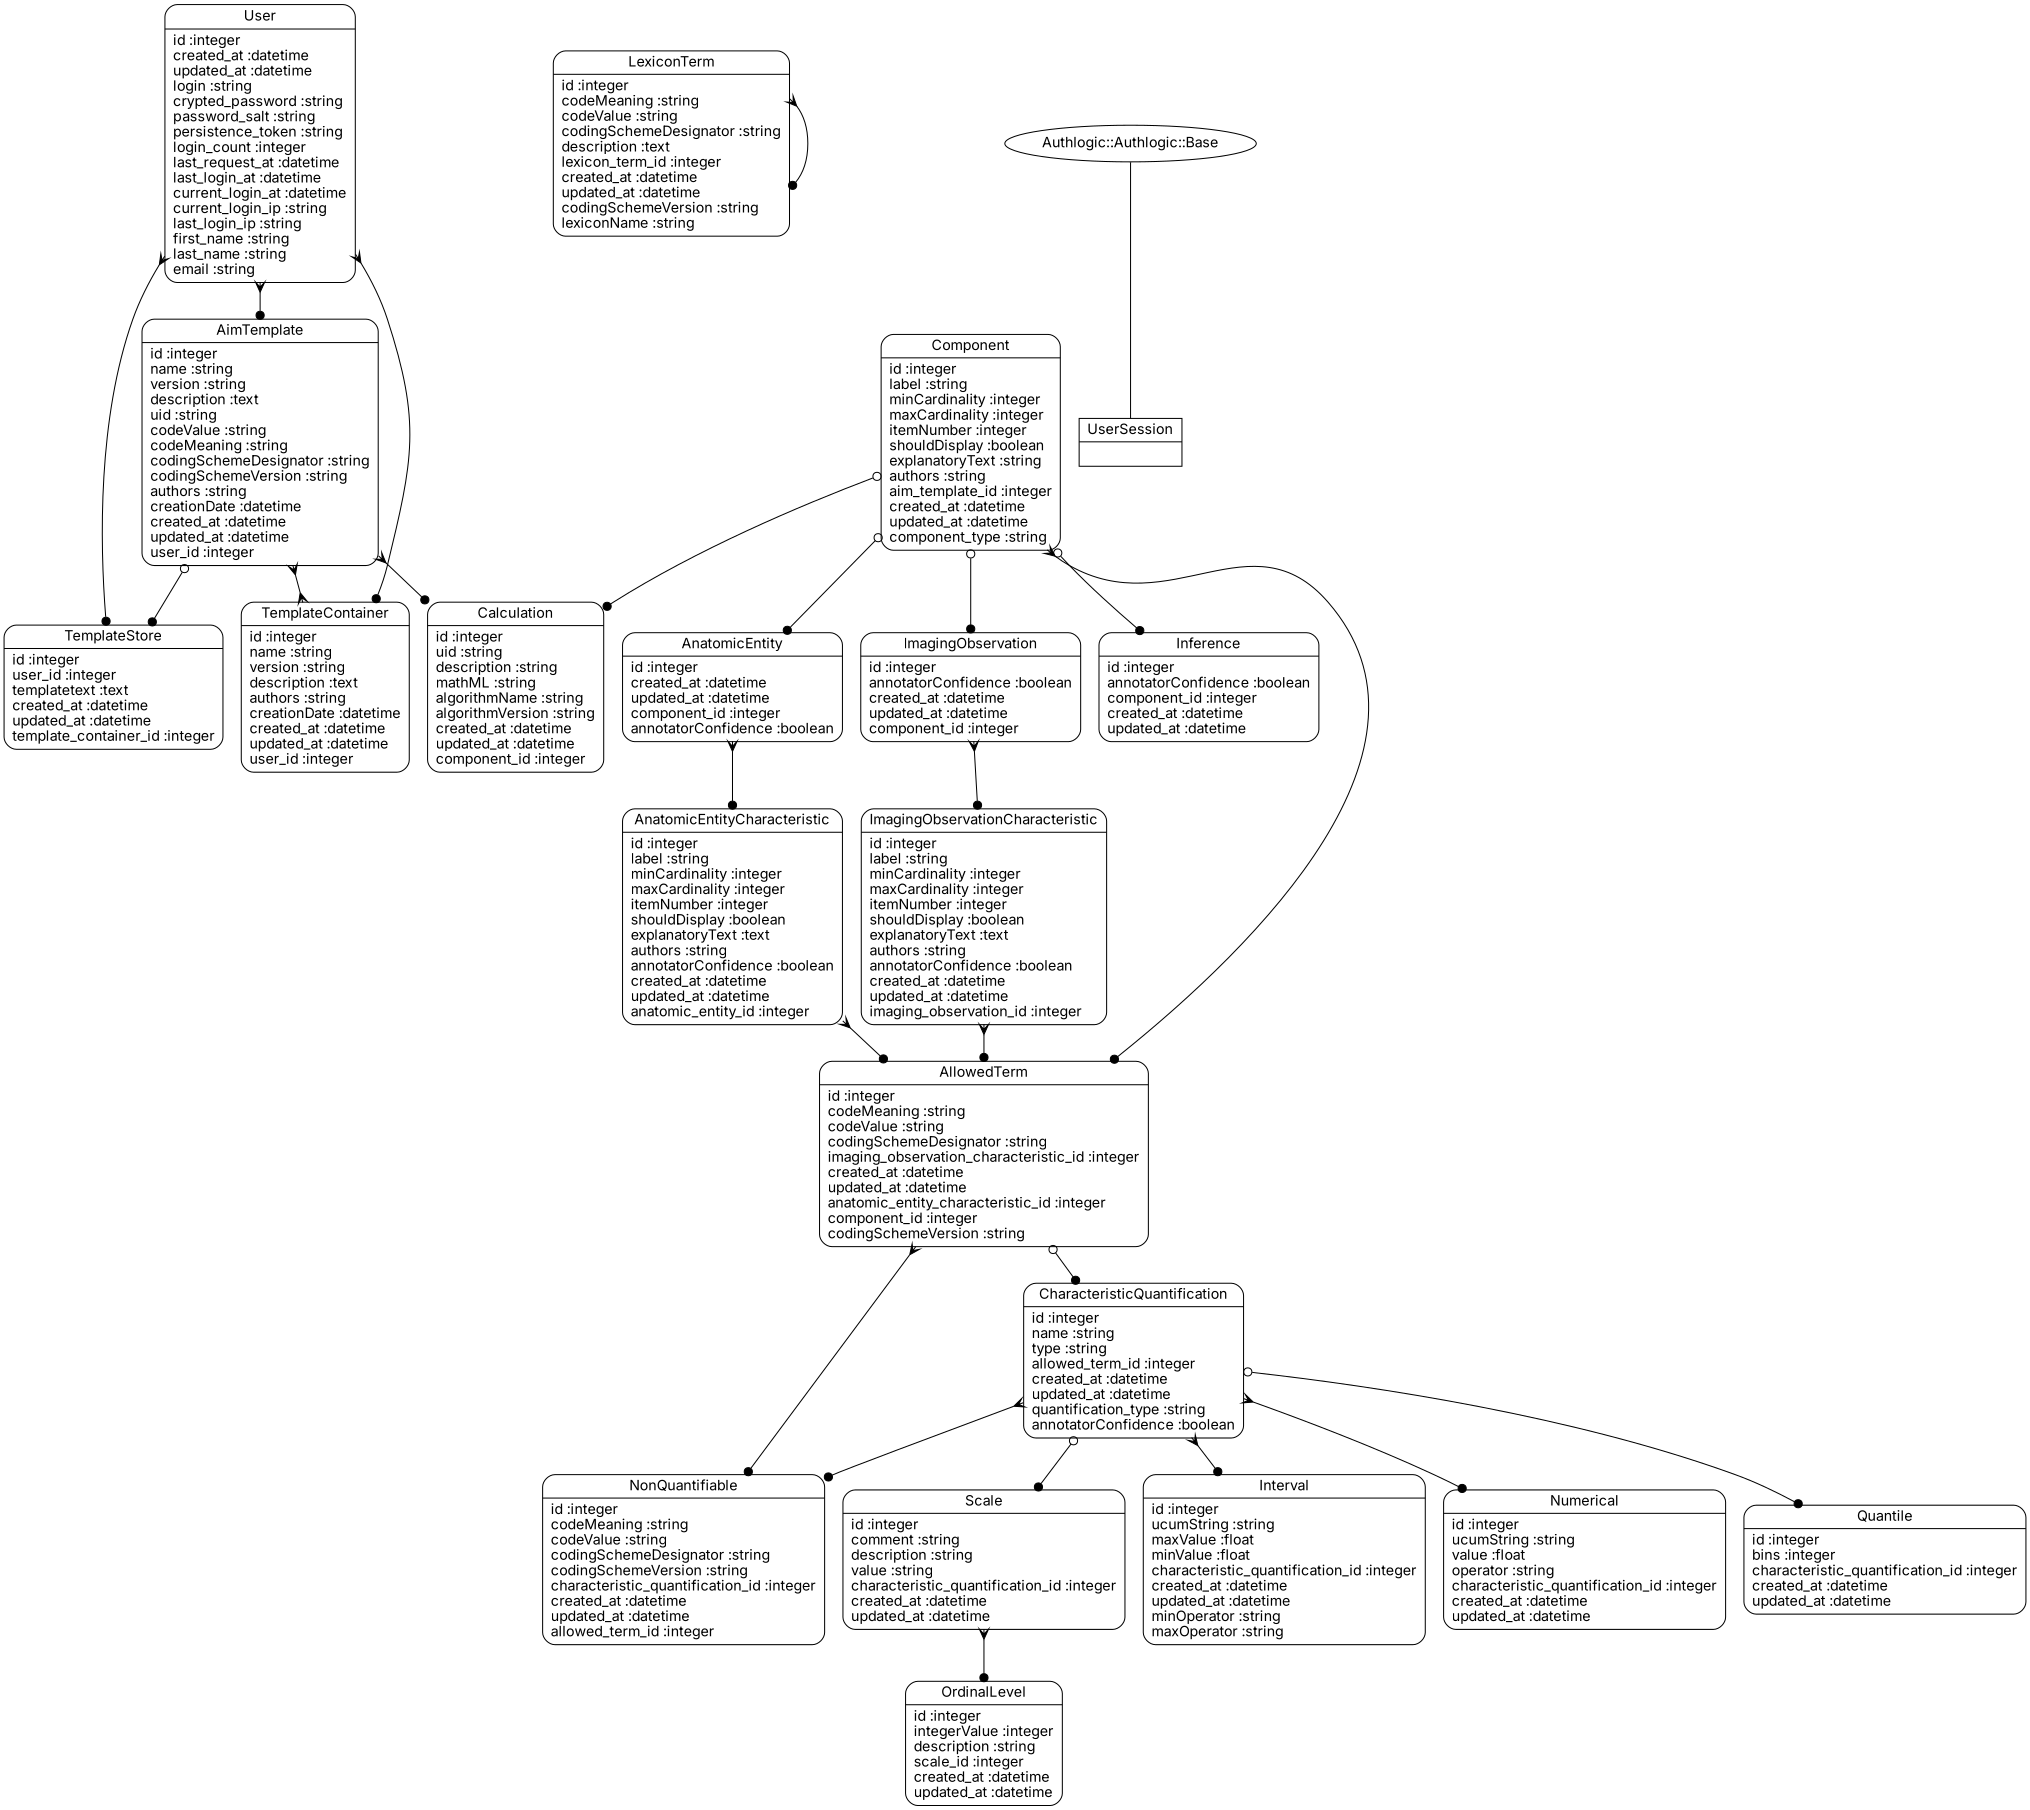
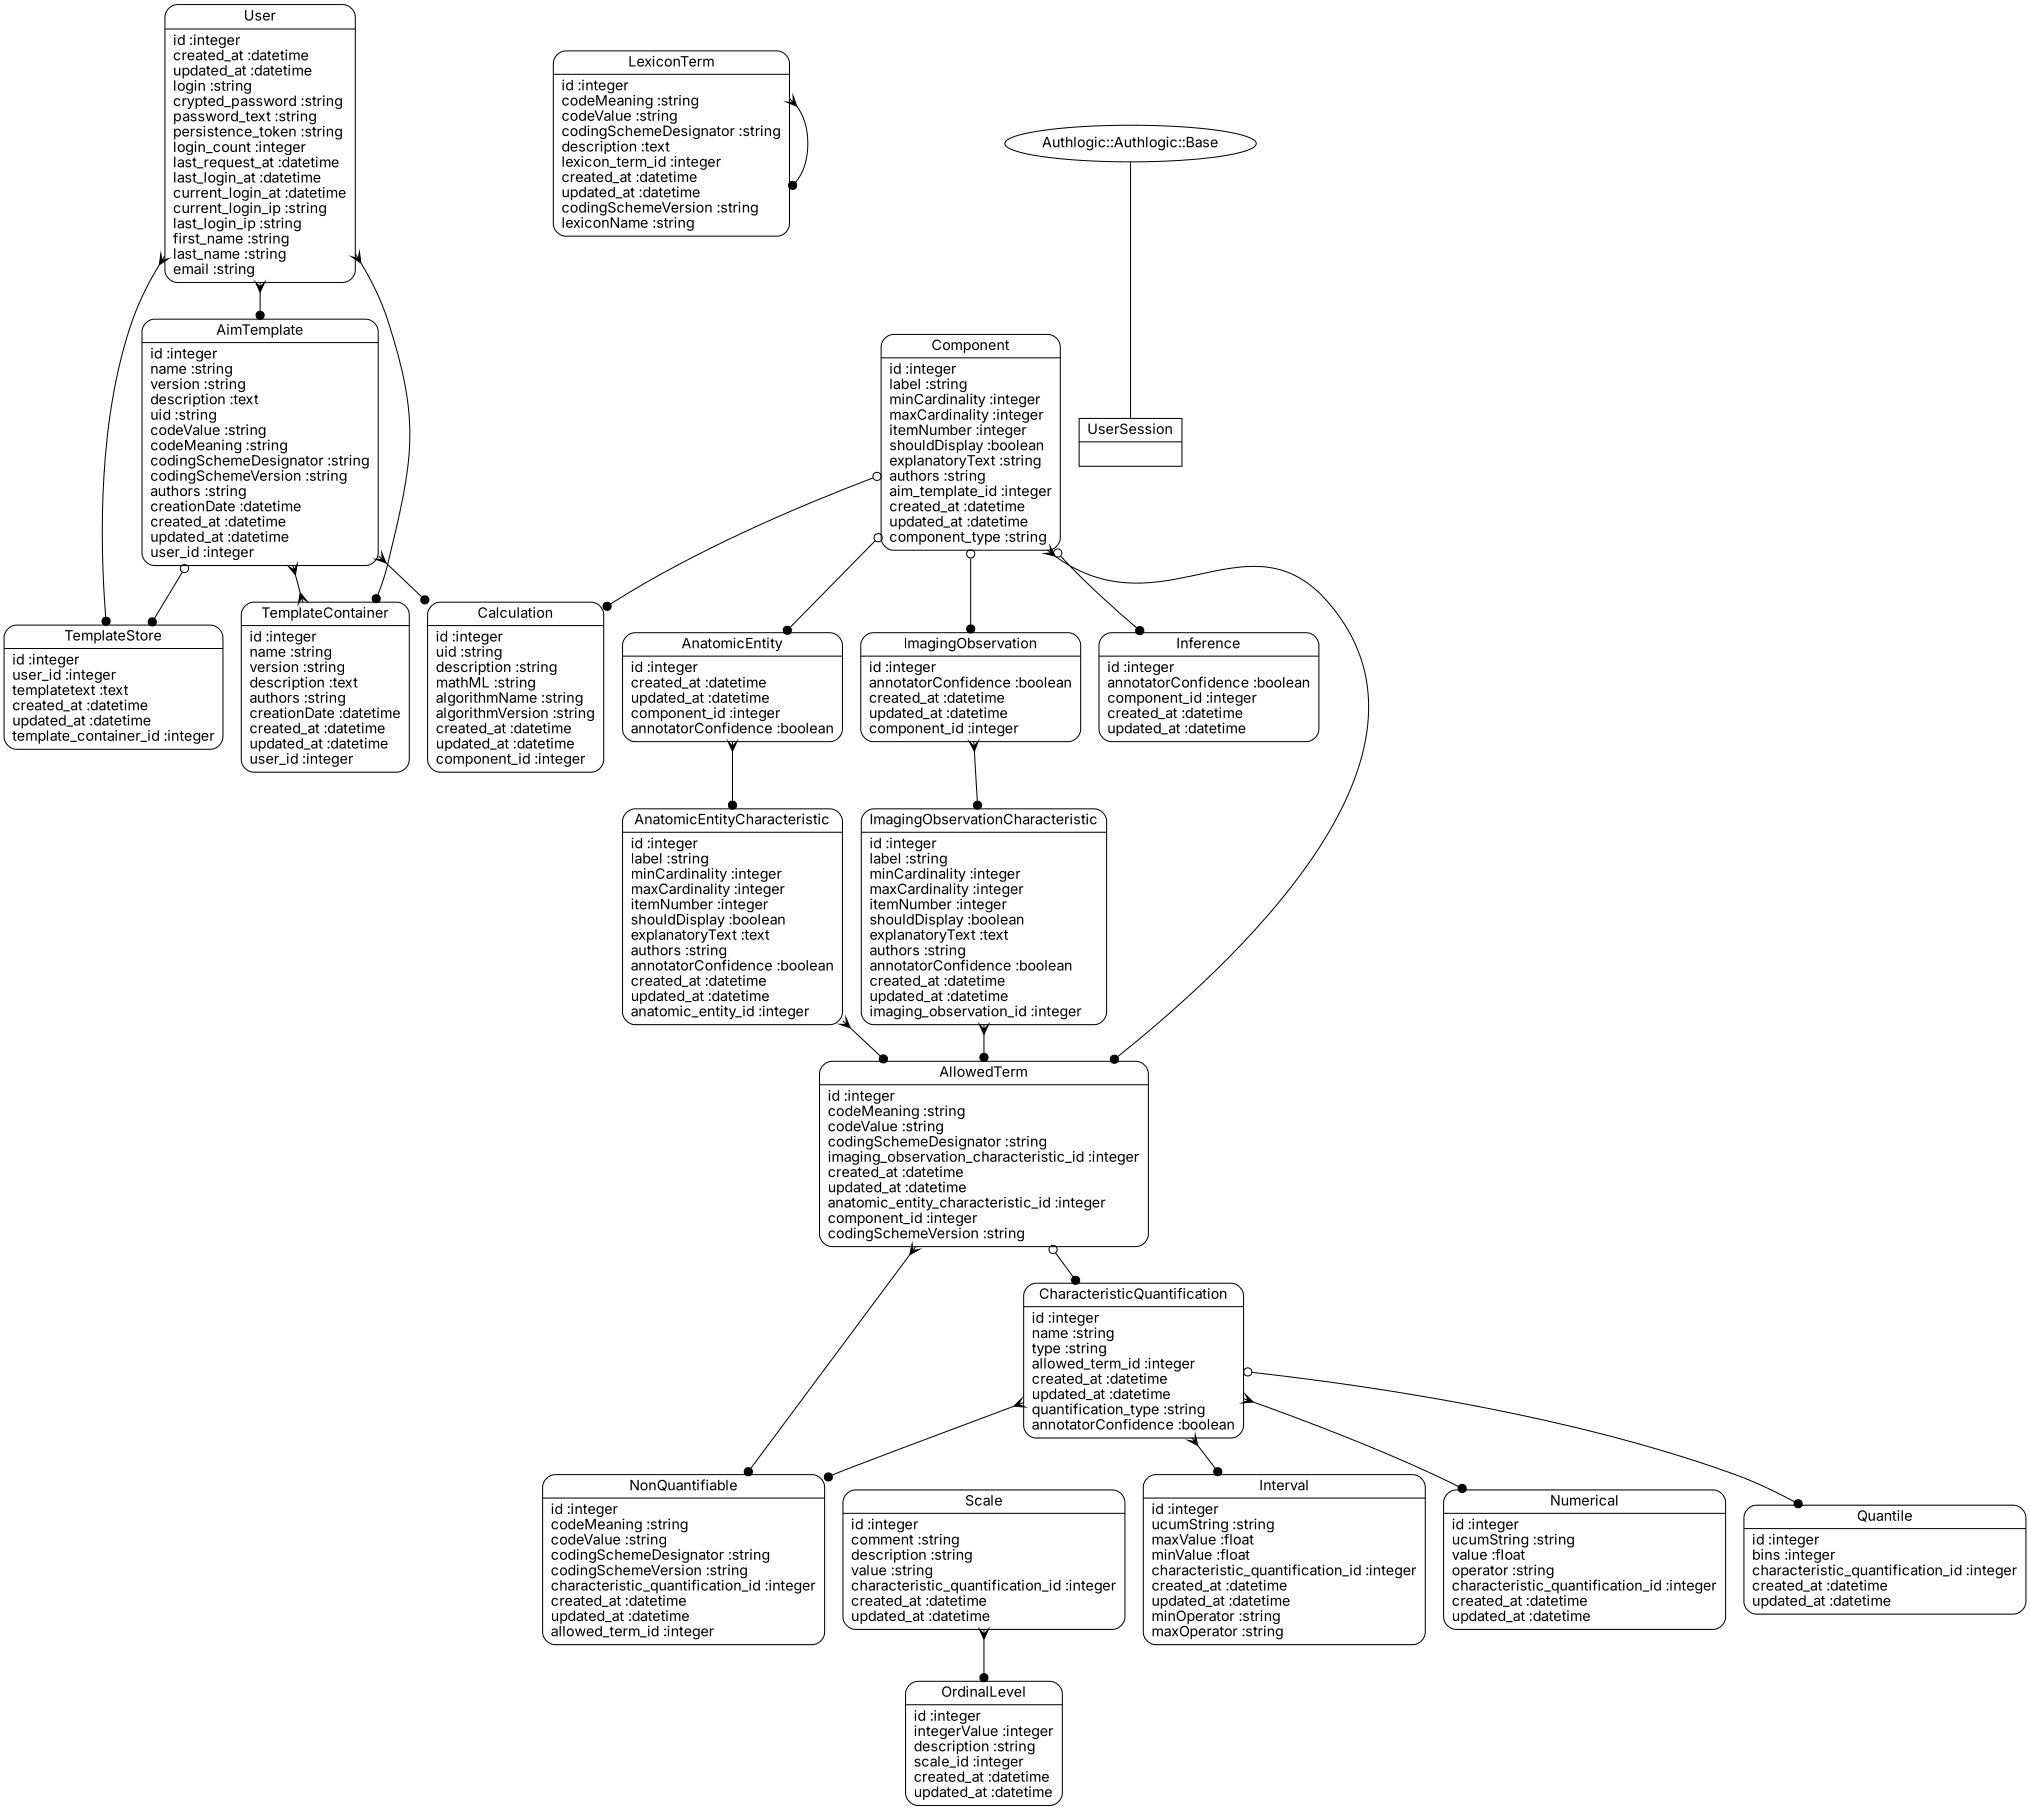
  digraph {
    fontname=Inter
    splines=true
    node [fontname=Inter shape=Mrecord]
    edge [arrowhead=dot arrowtail=crow dir=both fontname=Inter]
    n1 [label="{AimTemplate|id :integer\lname :string\lversion :string\ldescription :text\luid :string\lcodeValue :string\lcodeMeaning :string\lcodingSchemeDesignator :string\lcodingSchemeVersion :string\lauthors :string\lcreationDate :datetime\lcreated_at :datetime\lupdated_at :datetime\luser_id :integer\l}"]
    n2 [label="{TemplateContainer|id :integer\lname :string\lversion :string\ldescription :text\lauthors :string\lcreationDate :datetime\lcreated_at :datetime\lupdated_at :datetime\luser_id :integer\l}"]
    n3 [label="{TemplateStore|id :integer\luser_id :integer\ltemplatetext :text\lcreated_at :datetime\lupdated_at :datetime\ltemplate_container_id :integer\l}"]
    n4 [label="{Calculation|id :integer\luid :string\ldescription :string\lmathML :string\lalgorithmName :string\lalgorithmVersion :string\lcreated_at :datetime\lupdated_at :datetime\lcomponent_id :integer\l}"]
    n5 [label="{Component|id :integer\llabel :string\lminCardinality :integer\lmaxCardinality :integer\litemNumber :integer\lshouldDisplay :boolean\lexplanatoryText :string\lauthors :string\laim_template_id :integer\lcreated_at :datetime\lupdated_at :datetime\lcomponent_type :string\l}"]
    n6 [label="{AllowedTerm|id :integer\lcodeMeaning :string\lcodeValue :string\lcodingSchemeDesignator :string\limaging_observation_characteristic_id :integer\lcreated_at :datetime\lupdated_at :datetime\lanatomic_entity_characteristic_id :integer\lcomponent_id :integer\lcodingSchemeVersion :string\l}"]
    n7 [label="{AnatomicEntity|id :integer\lcreated_at :datetime\lupdated_at :datetime\lcomponent_id :integer\lannotatorConfidence :boolean\l}"]
    n8 [label="{ImagingObservation|id :integer\lannotatorConfidence :boolean\lcreated_at :datetime\lupdated_at :datetime\lcomponent_id :integer\l}"]
    n9 [label="{Inference|id :integer\lannotatorConfidence :boolean\lcomponent_id :integer\lcreated_at :datetime\lupdated_at :datetime\l}"]
    n10 [label="{CharacteristicQuantification|id :integer\lname :string\ltype :string\lallowed_term_id :integer\lcreated_at :datetime\lupdated_at :datetime\lquantification_type :string\lannotatorConfidence :boolean\l}"]
    n11 [label="{NonQuantifiable|id :integer\lcodeMeaning :string\lcodeValue :string\lcodingSchemeDesignator :string\lcodingSchemeVersion :string\lcharacteristic_quantification_id :integer\lcreated_at :datetime\lupdated_at :datetime\lallowed_term_id :integer\l}"]
    n12 [label="{Interval|id :integer\lucumString :string\lmaxValue :float\lminValue :float\lcharacteristic_quantification_id :integer\lcreated_at :datetime\lupdated_at :datetime\lminOperator :string\lmaxOperator :string\l}"]
    n13 [label="{Numerical|id :integer\lucumString :string\lvalue :float\loperator :string\lcharacteristic_quantification_id :integer\lcreated_at :datetime\lupdated_at :datetime\l}"]
    n14 [label="{Quantile|id :integer\lbins :integer\lcharacteristic_quantification_id :integer\lcreated_at :datetime\lupdated_at :datetime\l}"]
    n15 [label="{Scale|id :integer\lcomment :string\ldescription :string\lvalue :string\lcharacteristic_quantification_id :integer\lcreated_at :datetime\lupdated_at :datetime\l}"]
    n16 [label="{AnatomicEntityCharacteristic|id :integer\llabel :string\lminCardinality :integer\lmaxCardinality :integer\litemNumber :integer\lshouldDisplay :boolean\lexplanatoryText :text\lauthors :string\lannotatorConfidence :boolean\lcreated_at :datetime\lupdated_at :datetime\lanatomic_entity_id :integer\l}"]
    n17 [label="{OrdinalLevel|id :integer\lintegerValue :integer\ldescription :string\lscale_id :integer\lcreated_at :datetime\lupdated_at :datetime\l}"]
    n18 [label="{ImagingObservationCharacteristic|id :integer\llabel :string\lminCardinality :integer\lmaxCardinality :integer\litemNumber :integer\lshouldDisplay :boolean\lexplanatoryText :text\lauthors :string\lannotatorConfidence :boolean\lcreated_at :datetime\lupdated_at :datetime\limaging_observation_id :integer\l}"]
    n19 [label="{LexiconTerm|id :integer\lcodeMeaning :string\lcodeValue :string\lcodingSchemeDesignator :string\ldescription :text\llexicon_term_id :integer\lcreated_at :datetime\lupdated_at :datetime\lcodingSchemeVersion :string\llexiconName :string\l}"]
-   n20 [label="{User|id :integer\lcreated_at :datetime\lupdated_at :datetime\llogin :string\lcrypted_password :string\lpassword_salt :string\lpersistence_token :string\llogin_count :integer\llast_request_at :datetime\llast_login_at :datetime\lcurrent_login_at :datetime\lcurrent_login_ip :string\llast_login_ip :string\lfirst_name :string\llast_name :string\lemail :string\l}"]
+   n20 [label="{User|id :integer\lcreated_at :datetime\lupdated_at :datetime\llogin :string\lcrypted_password :string\lpassword_text :string\lpersistence_token :string\llogin_count :integer\llast_request_at :datetime\llast_login_at :datetime\lcurrent_login_at :datetime\lcurrent_login_ip :string\llast_login_ip :string\lfirst_name :string\llast_name :string\lemail :string\l}"]
    n21 [label="{UserSession|}" shape=record]
    n22 [label="Authlogic::Authlogic::Base" shape=""]
    n1 -> n2 [arrowhead=crow]
    n1 -> n3 [arrowtail=odot]
    n1 -> n4
    n5 -> n4 [arrowtail=odot]
    n5 -> n6
    n5 -> n7 [arrowtail=odot]
    n5 -> n8 [arrowtail=odot]
    n5 -> n9 [arrowtail=odot]
    n6 -> n10 [arrowtail=odot]
    n6 -> n11
    n7 -> n16
    n8 -> n18
    n10 -> n11
    n10 -> n12
    n10 -> n13
    n10 -> n14 [arrowtail=odot]
-   n10 -> n15 [arrowtail=odot]
    n15 -> n17
    n16 -> n6
    n18 -> n6
    n19 -> n19
    n20 -> n1
    n20 -> n2
    n20 -> n3
    n22 -> n21 [arrowhead=none arrowtail=onormal dir=""]
  }
